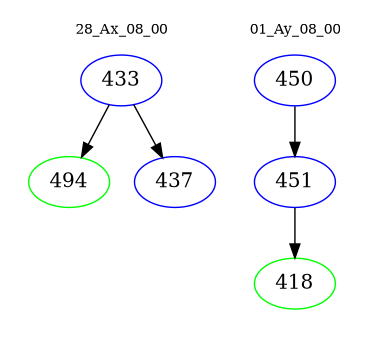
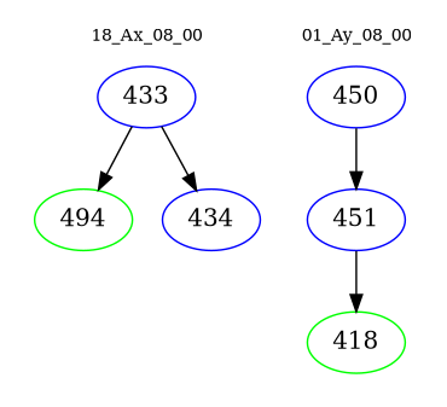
  digraph {
    node [color=blue]
    edge [color=black]
    n1 [label=433]
    n2 [color=green label=494]
-   n3 [label=437]
+   n3 [label=434]
    n4 [label=451]
    n5 [color=green label=418]
    n6 [label=450]
    subgraph cluster_1 {
      color=white
      fontsize=10
-     label="28_Ax_08_00"
+     label="18_Ax_08_00"
      n1
      n2
      n3
    }
    subgraph cluster_2 {
      color=white
      fontsize=10
      label="01_Ay_08_00"
      n4
      n5
      n6
    }
    n1 -> n2
    n1 -> n3
    n4 -> n5
    n6 -> n4
  }
